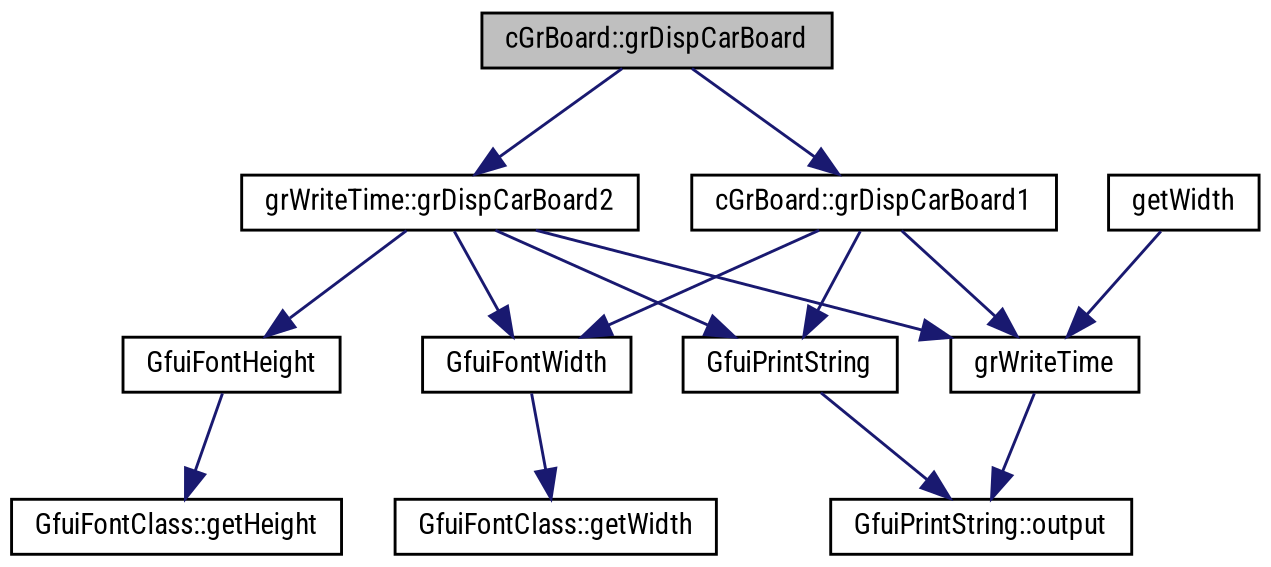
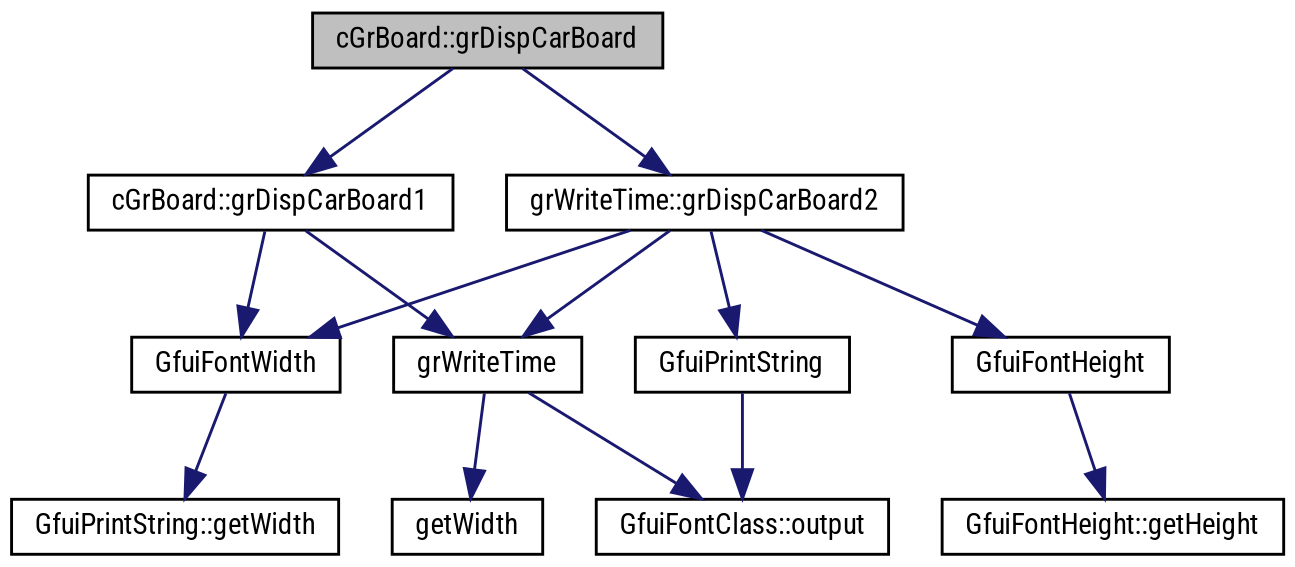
  digraph {
    fontname="Roboto Condensed"
    rankdir=TB
    node [color=black fillcolor=white fontname="Roboto Condensed" fontsize=10 shape=record style=filled]
    edge [color=midnightblue fontname="Roboto Condensed" fontsize=10 labelfontname=Helvetica labelfontsize=10 style=solid]
    n1 [fillcolor=grey75 fontcolor=black height=0.2 label="cGrBoard::grDispCarBoard" width=0.4]
    n2 [height=0.2 label="cGrBoard::grDispCarBoard1" width=0.4]
    n3 [height=0.2 label="grWriteTime::grDispCarBoard2" width=0.4]
    n4 [height=0.2 label=GfuiFontWidth width=0.4]
    n5 [height=0.2 label=GfuiPrintString width=0.4]
    n6 [height=0.2 label=grWriteTime width=0.4]
    n7 [height=0.2 label=GfuiFontHeight width=0.4]
-   n8 [height=0.2 label="GfuiFontClass::getHeight" width=0.4]
-   n9 [height=0.2 label="GfuiFontClass::getWidth" width=0.4]
-   n10 [height=0.2 label="GfuiPrintString::output" width=0.4]
+   n8 [height=0.2 label="GfuiFontHeight::getHeight" width=0.4]
+   n9 [height=0.2 label="GfuiPrintString::getWidth" width=0.4]
+   n10 [height=0.2 label="GfuiFontClass::output" width=0.4]
    n11 [height=0.2 label=getWidth width=0.4]
    n1 -> n2
    n1 -> n3
    n2 -> n4
-   n2 -> n5
    n2 -> n6
    n3 -> n4
    n3 -> n5
    n3 -> n6
    n3 -> n7
    n4 -> n9
    n5 -> n10
    n6 -> n10
-   n11 -> n6
+   n6 -> n11
    n7 -> n8
  }
